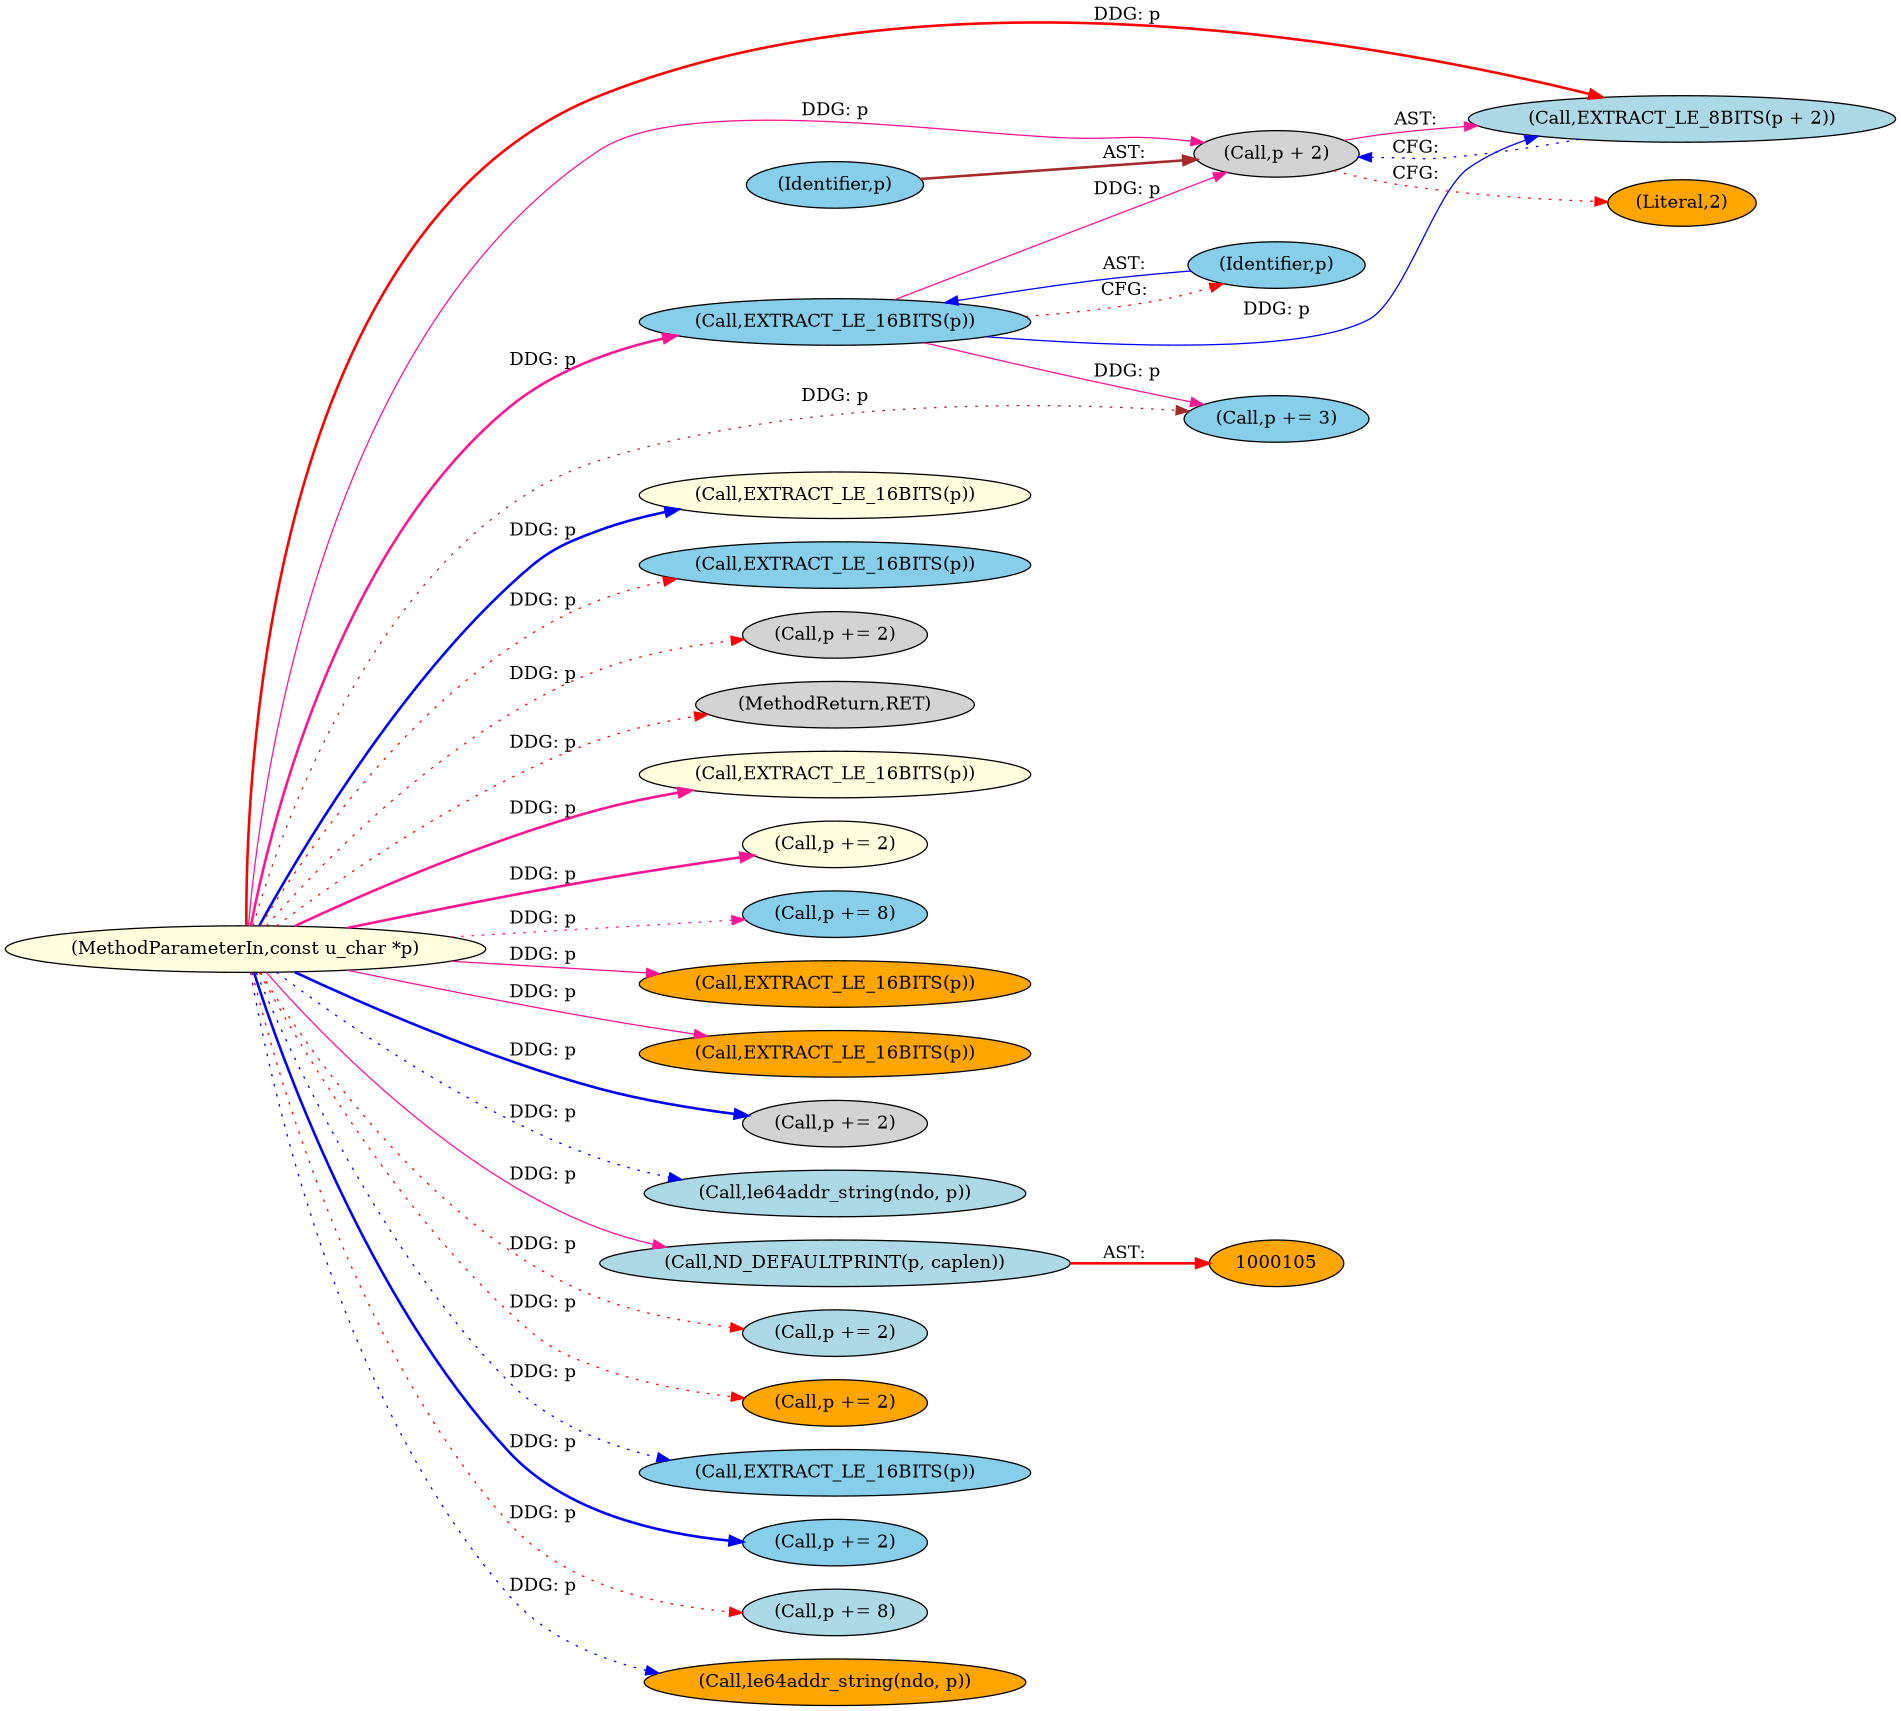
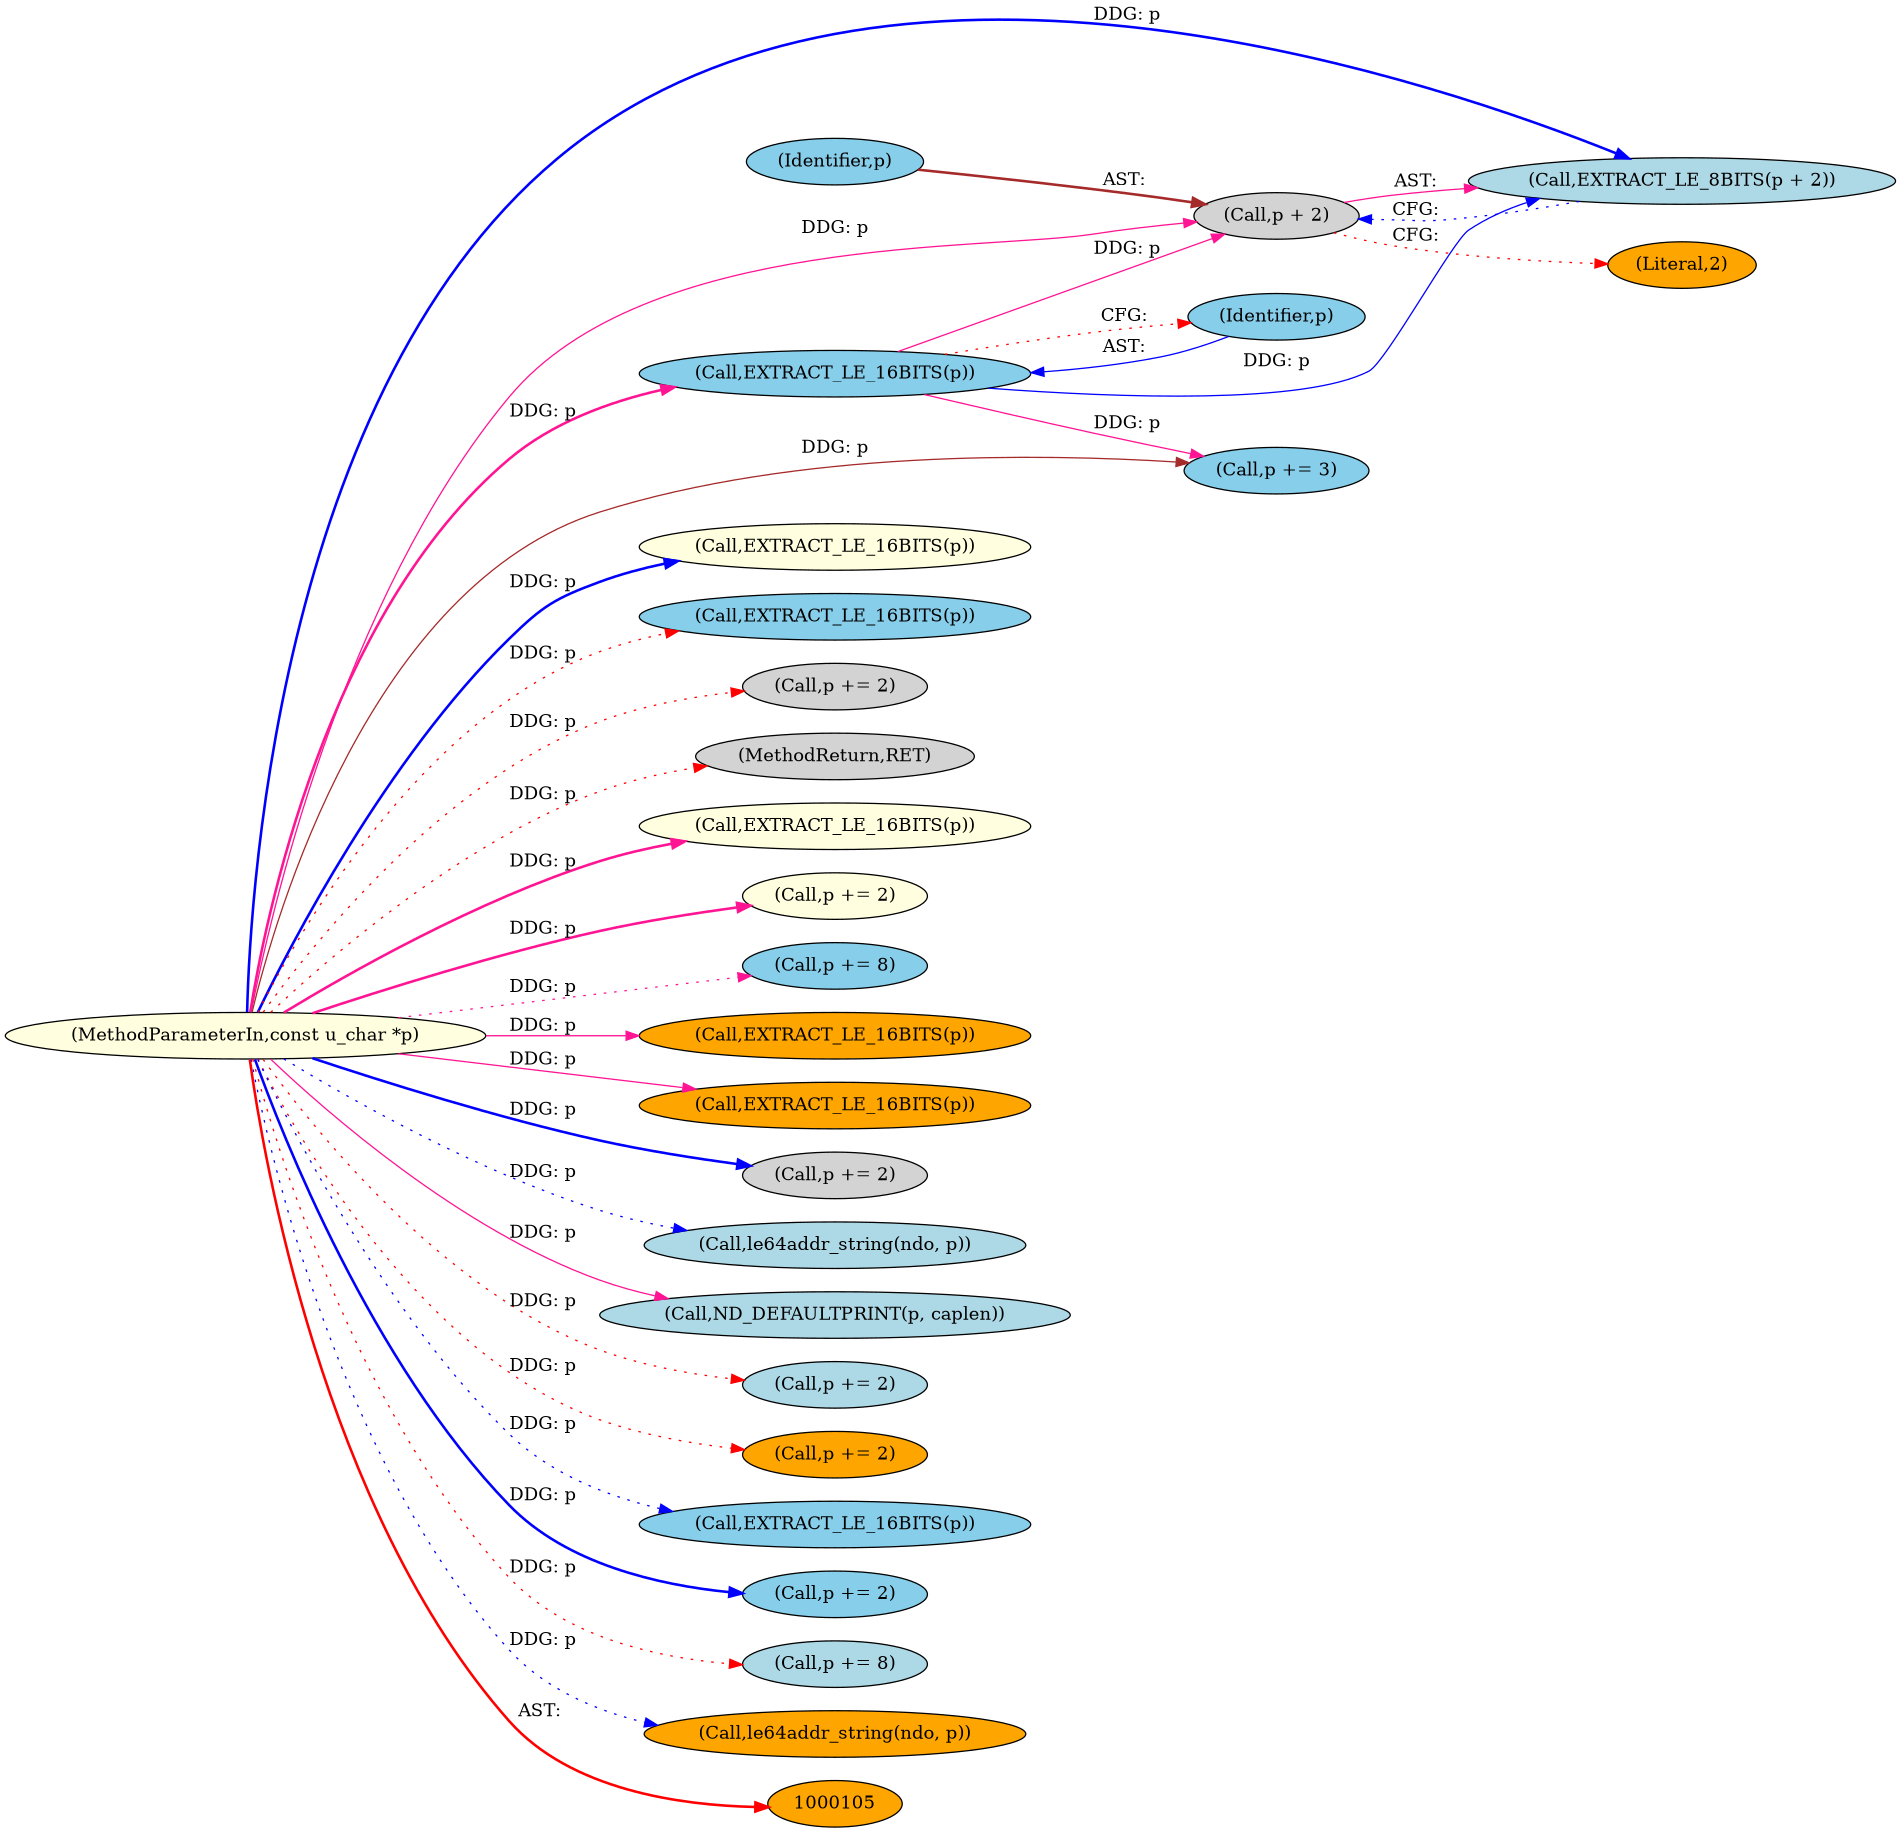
  digraph {
    rankdir=LR
    node [fillcolor=skyblue style=filled]
    edge [color=deeppink style=dotted]
    n1 [fillcolor=lightgrey label="(Call,p + 2)"]
    n2 [fillcolor=orange label="(Literal,2)"]
    n3 [fillcolor=lightblue label="(Call,EXTRACT_LE_8BITS(p + 2))"]
    n4 [label="(Call,EXTRACT_LE_16BITS(p))"]
    n5 [label="(Identifier,p)"]
    n6 [label="(Call,p += 3)"]
    n7 [fillcolor=lightyellow label="(MethodParameterIn,const u_char *p)"]
    n8 [fillcolor=lightyellow label="(Call,EXTRACT_LE_16BITS(p))"]
    n9 [label="(Call,EXTRACT_LE_16BITS(p))"]
    n10 [fillcolor=lightgrey label="(Call,p += 2)"]
    n11 [fillcolor=lightgrey label="(MethodReturn,RET)"]
    n12 [fillcolor=lightyellow label="(Call,EXTRACT_LE_16BITS(p))"]
    n13 [fillcolor=lightyellow label="(Call,p += 2)"]
    n14 [label="(Call,p += 8)"]
    n15 [fillcolor=orange label="(Call,EXTRACT_LE_16BITS(p))"]
    n16 [fillcolor=orange label="(Call,EXTRACT_LE_16BITS(p))"]
    n17 [fillcolor=lightgrey label="(Call,p += 2)"]
    n18 [fillcolor=lightblue label="(Call,le64addr_string(ndo, p))"]
    n19 [fillcolor=lightblue label="(Call,ND_DEFAULTPRINT(p, caplen))"]
    n20 [fillcolor=lightblue label="(Call,p += 2)"]
    n21 [fillcolor=orange label="(Call,p += 2)"]
    n22 [label="(Call,EXTRACT_LE_16BITS(p))"]
    n23 [label="(Call,p += 2)"]
    n24 [fillcolor=lightblue label="(Call,p += 8)"]
    n25 [fillcolor=orange label="(Call,le64addr_string(ndo, p))"]
    1000105 [fillcolor=orange]
    n27 [label="(Identifier,p)"]
    n1 -> n2 [color=red label="CFG: "]
    n1 -> n3 [label="AST: " style=solid]
    n3 -> n1 [color=blue label="CFG: "]
    n4 -> n1 [label="DDG: p" style=solid]
    n4 -> n3 [color=blue label="DDG: p" style=solid]
    n4 -> n5 [color=red label="CFG: "]
    n4 -> n6 [label="DDG: p" style=solid]
    n5 -> n4 [color=blue label="AST: " style=solid]
    n7 -> n1 [label="DDG: p" style=solid]
-   n7 -> n3 [color=red label="DDG: p" style=bold]
+   n7 -> n3 [color=blue label="DDG: p" style=bold]
    n7 -> n4 [label="DDG: p" style=bold]
-   n7 -> n6 [color=brown label="DDG: p"]
+   n7 -> n6 [color=brown label="DDG: p" style=solid]
    n7 -> n8 [color=blue label="DDG: p" style=bold]
    n7 -> n9 [color=red label="DDG: p"]
    n7 -> n10 [color=red label="DDG: p"]
    n7 -> n11 [color=red label="DDG: p"]
    n7 -> n12 [label="DDG: p" style=bold]
    n7 -> n13 [label="DDG: p" style=bold]
    n7 -> n14 [label="DDG: p"]
    n7 -> n15 [label="DDG: p" style=solid]
    n7 -> n16 [label="DDG: p" style=solid]
    n7 -> n17 [color=blue label="DDG: p" style=bold]
    n7 -> n18 [color=blue label="DDG: p"]
    n7 -> n19 [label="DDG: p" style=solid]
    n7 -> n20 [color=red label="DDG: p"]
    n7 -> n21 [color=red label="DDG: p"]
    n7 -> n22 [color=blue label="DDG: p"]
    n7 -> n23 [color=blue label="DDG: p" style=bold]
    n7 -> n24 [color=red label="DDG: p"]
    n7 -> n25 [color=blue label="DDG: p"]
-   n19 -> 1000105 [color=red label="AST: " style=bold]
+   n7 -> 1000105 [color=red label="AST: " style=bold]
    n27 -> n1 [color=brown label="AST: " style=bold]
  }
